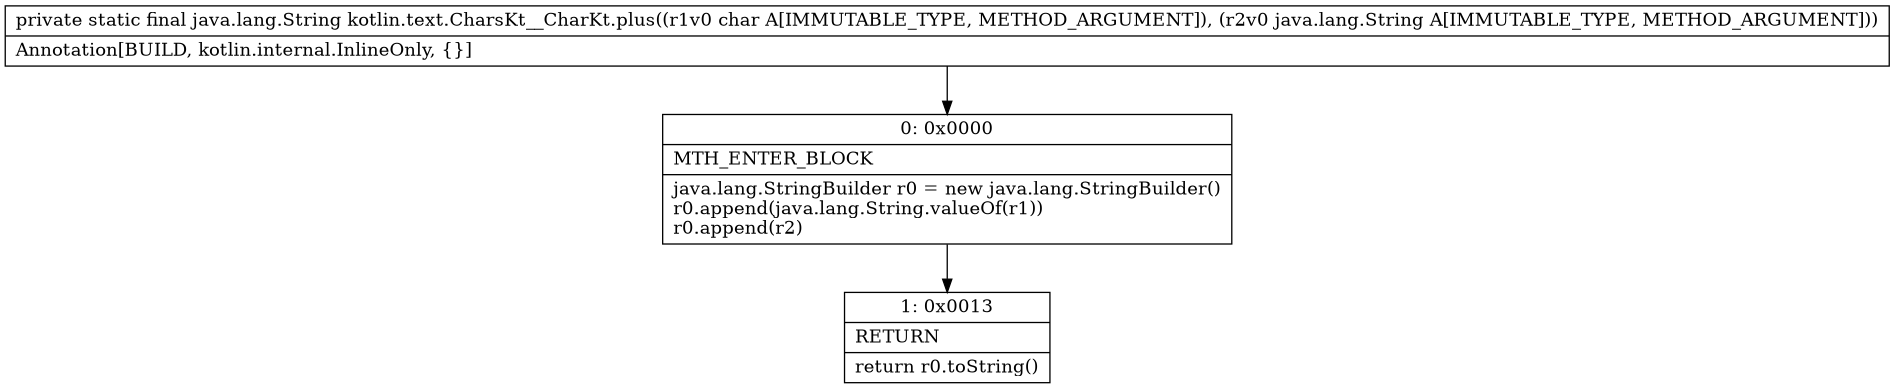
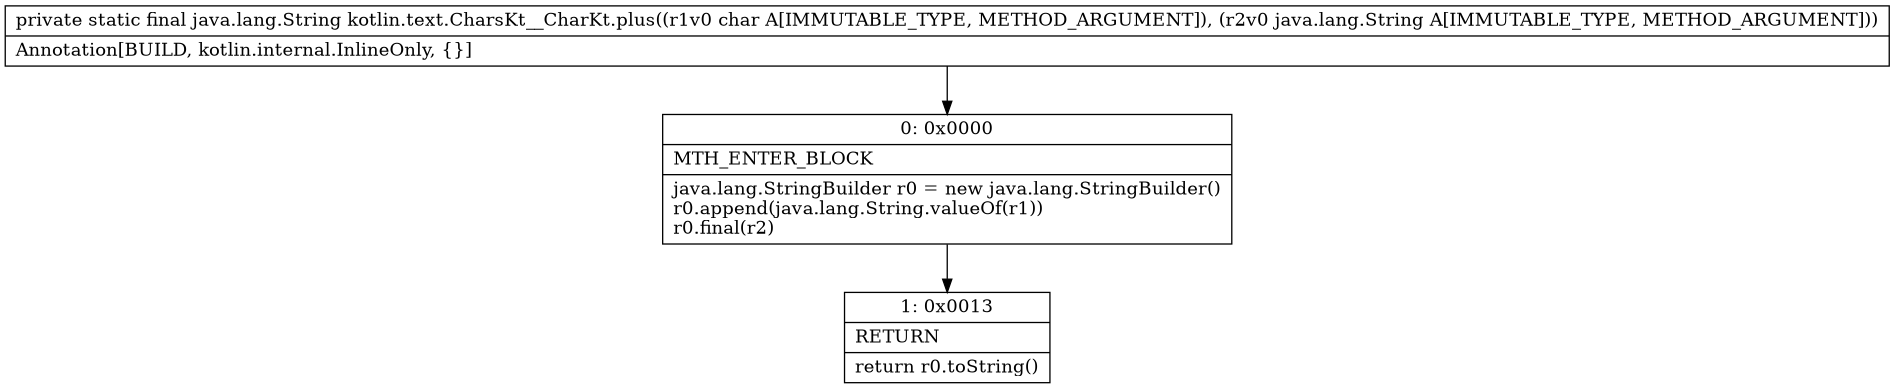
  digraph {
    fontname="DejaVu Serif"
    node [shape=record fontname="DejaVu Serif"]
    edge [fontname="DejaVu Serif"]
-   n1 [label="{0\:\ 0x0000|MTH_ENTER_BLOCK\l|java.lang.StringBuilder r0 = new java.lang.StringBuilder()\lr0.append(java.lang.String.valueOf(r1))\lr0.append(r2)\l}"]
+   n1 [label="{0\:\ 0x0000|MTH_ENTER_BLOCK\l|java.lang.StringBuilder r0 = new java.lang.StringBuilder()\lr0.append(java.lang.String.valueOf(r1))\lr0.final(r2)\l}"]
    n2 [label="{1\:\ 0x0013|RETURN\l|return r0.toString()\l}"]
    n3 [label="{private static final java.lang.String kotlin.text.CharsKt__CharKt.plus((r1v0 char A[IMMUTABLE_TYPE, METHOD_ARGUMENT]), (r2v0 java.lang.String A[IMMUTABLE_TYPE, METHOD_ARGUMENT]))  | Annotation[BUILD, kotlin.internal.InlineOnly, \{\}]\l}"]
    n1 -> n2
    n3 -> n1
  }
